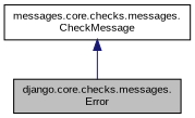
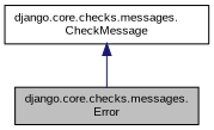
  digraph {
    fontname="Liberation Sans"
    node [color=black fontname="Liberation Sans" fontsize=10 shape=record style=filled]
    n1 [fillcolor=grey75 fontcolor=black height=0.2 label="django.core.checks.messages.\lError" width=0.4]
-   n2 [fillcolor=white height=0.2 label="messages.core.checks.messages.\lCheckMessage" width=0.4]
+   n2 [fillcolor=white height=0.2 label="django.core.checks.messages.\lCheckMessage" width=0.4]
    n2 -> n1 [color=midnightblue dir=back fontname="Liberation Sans" fontsize=10 labelfontname=Helvetica labelfontsize=10 style=solid]
  }
